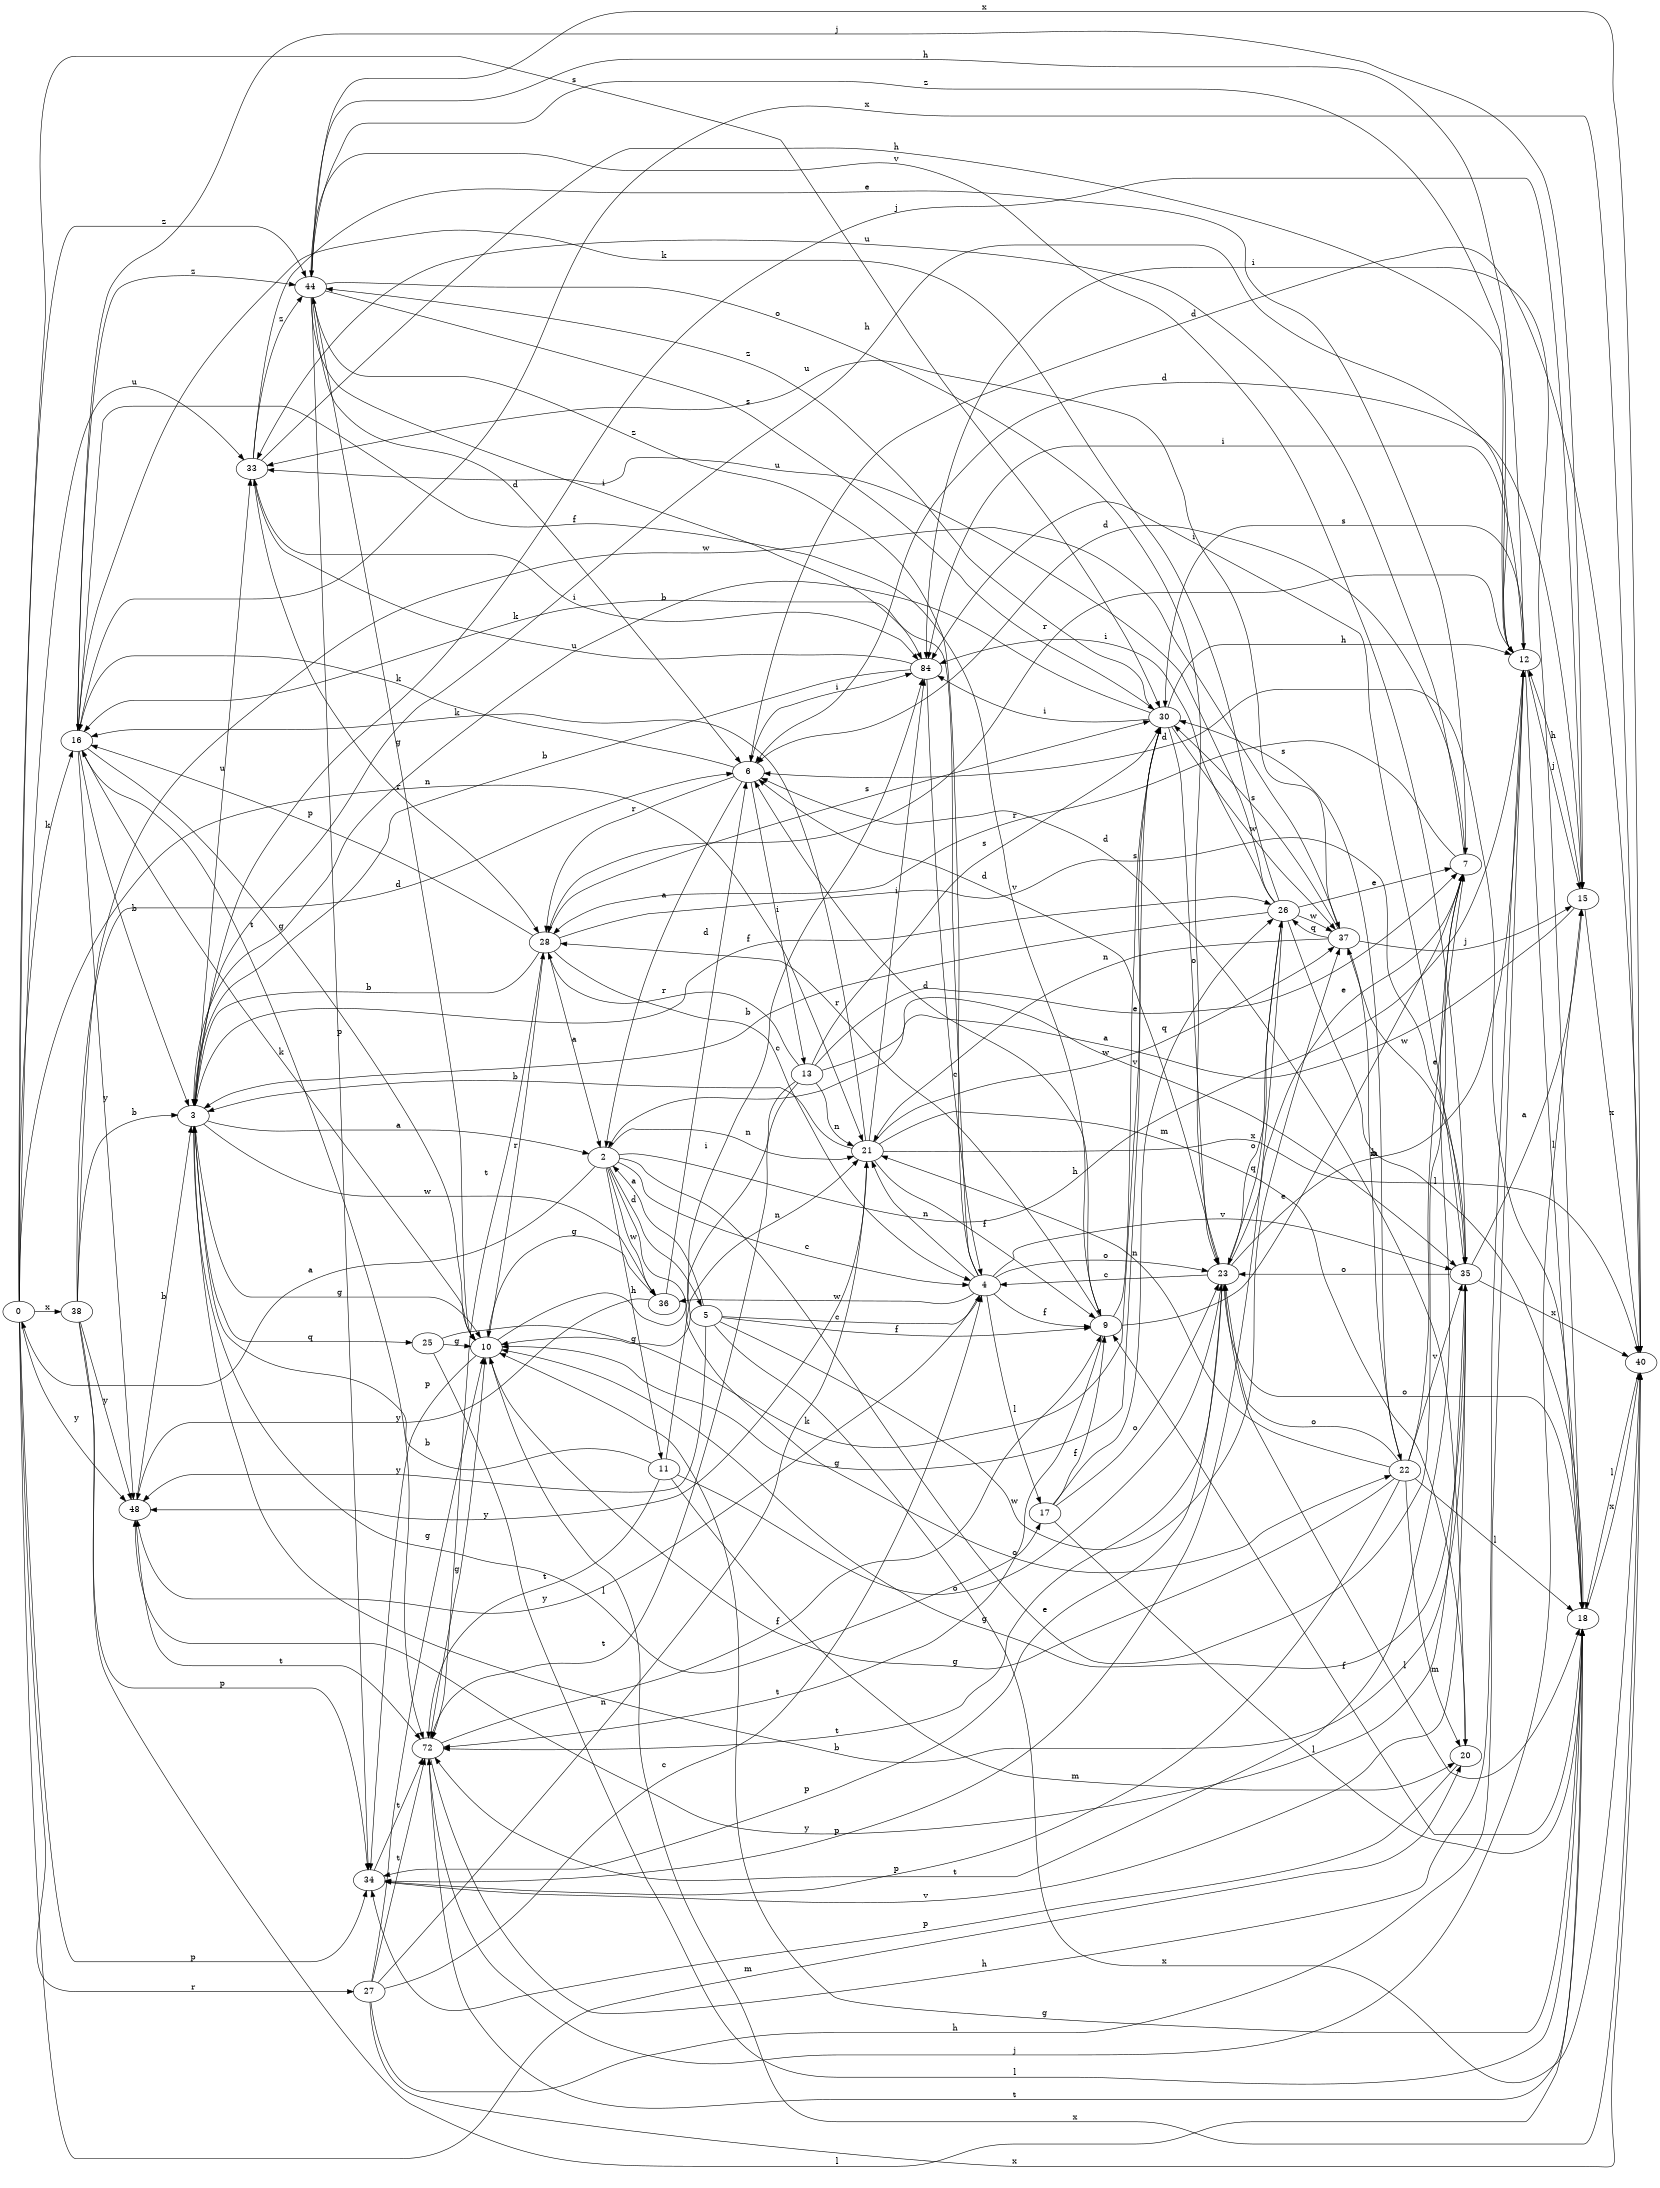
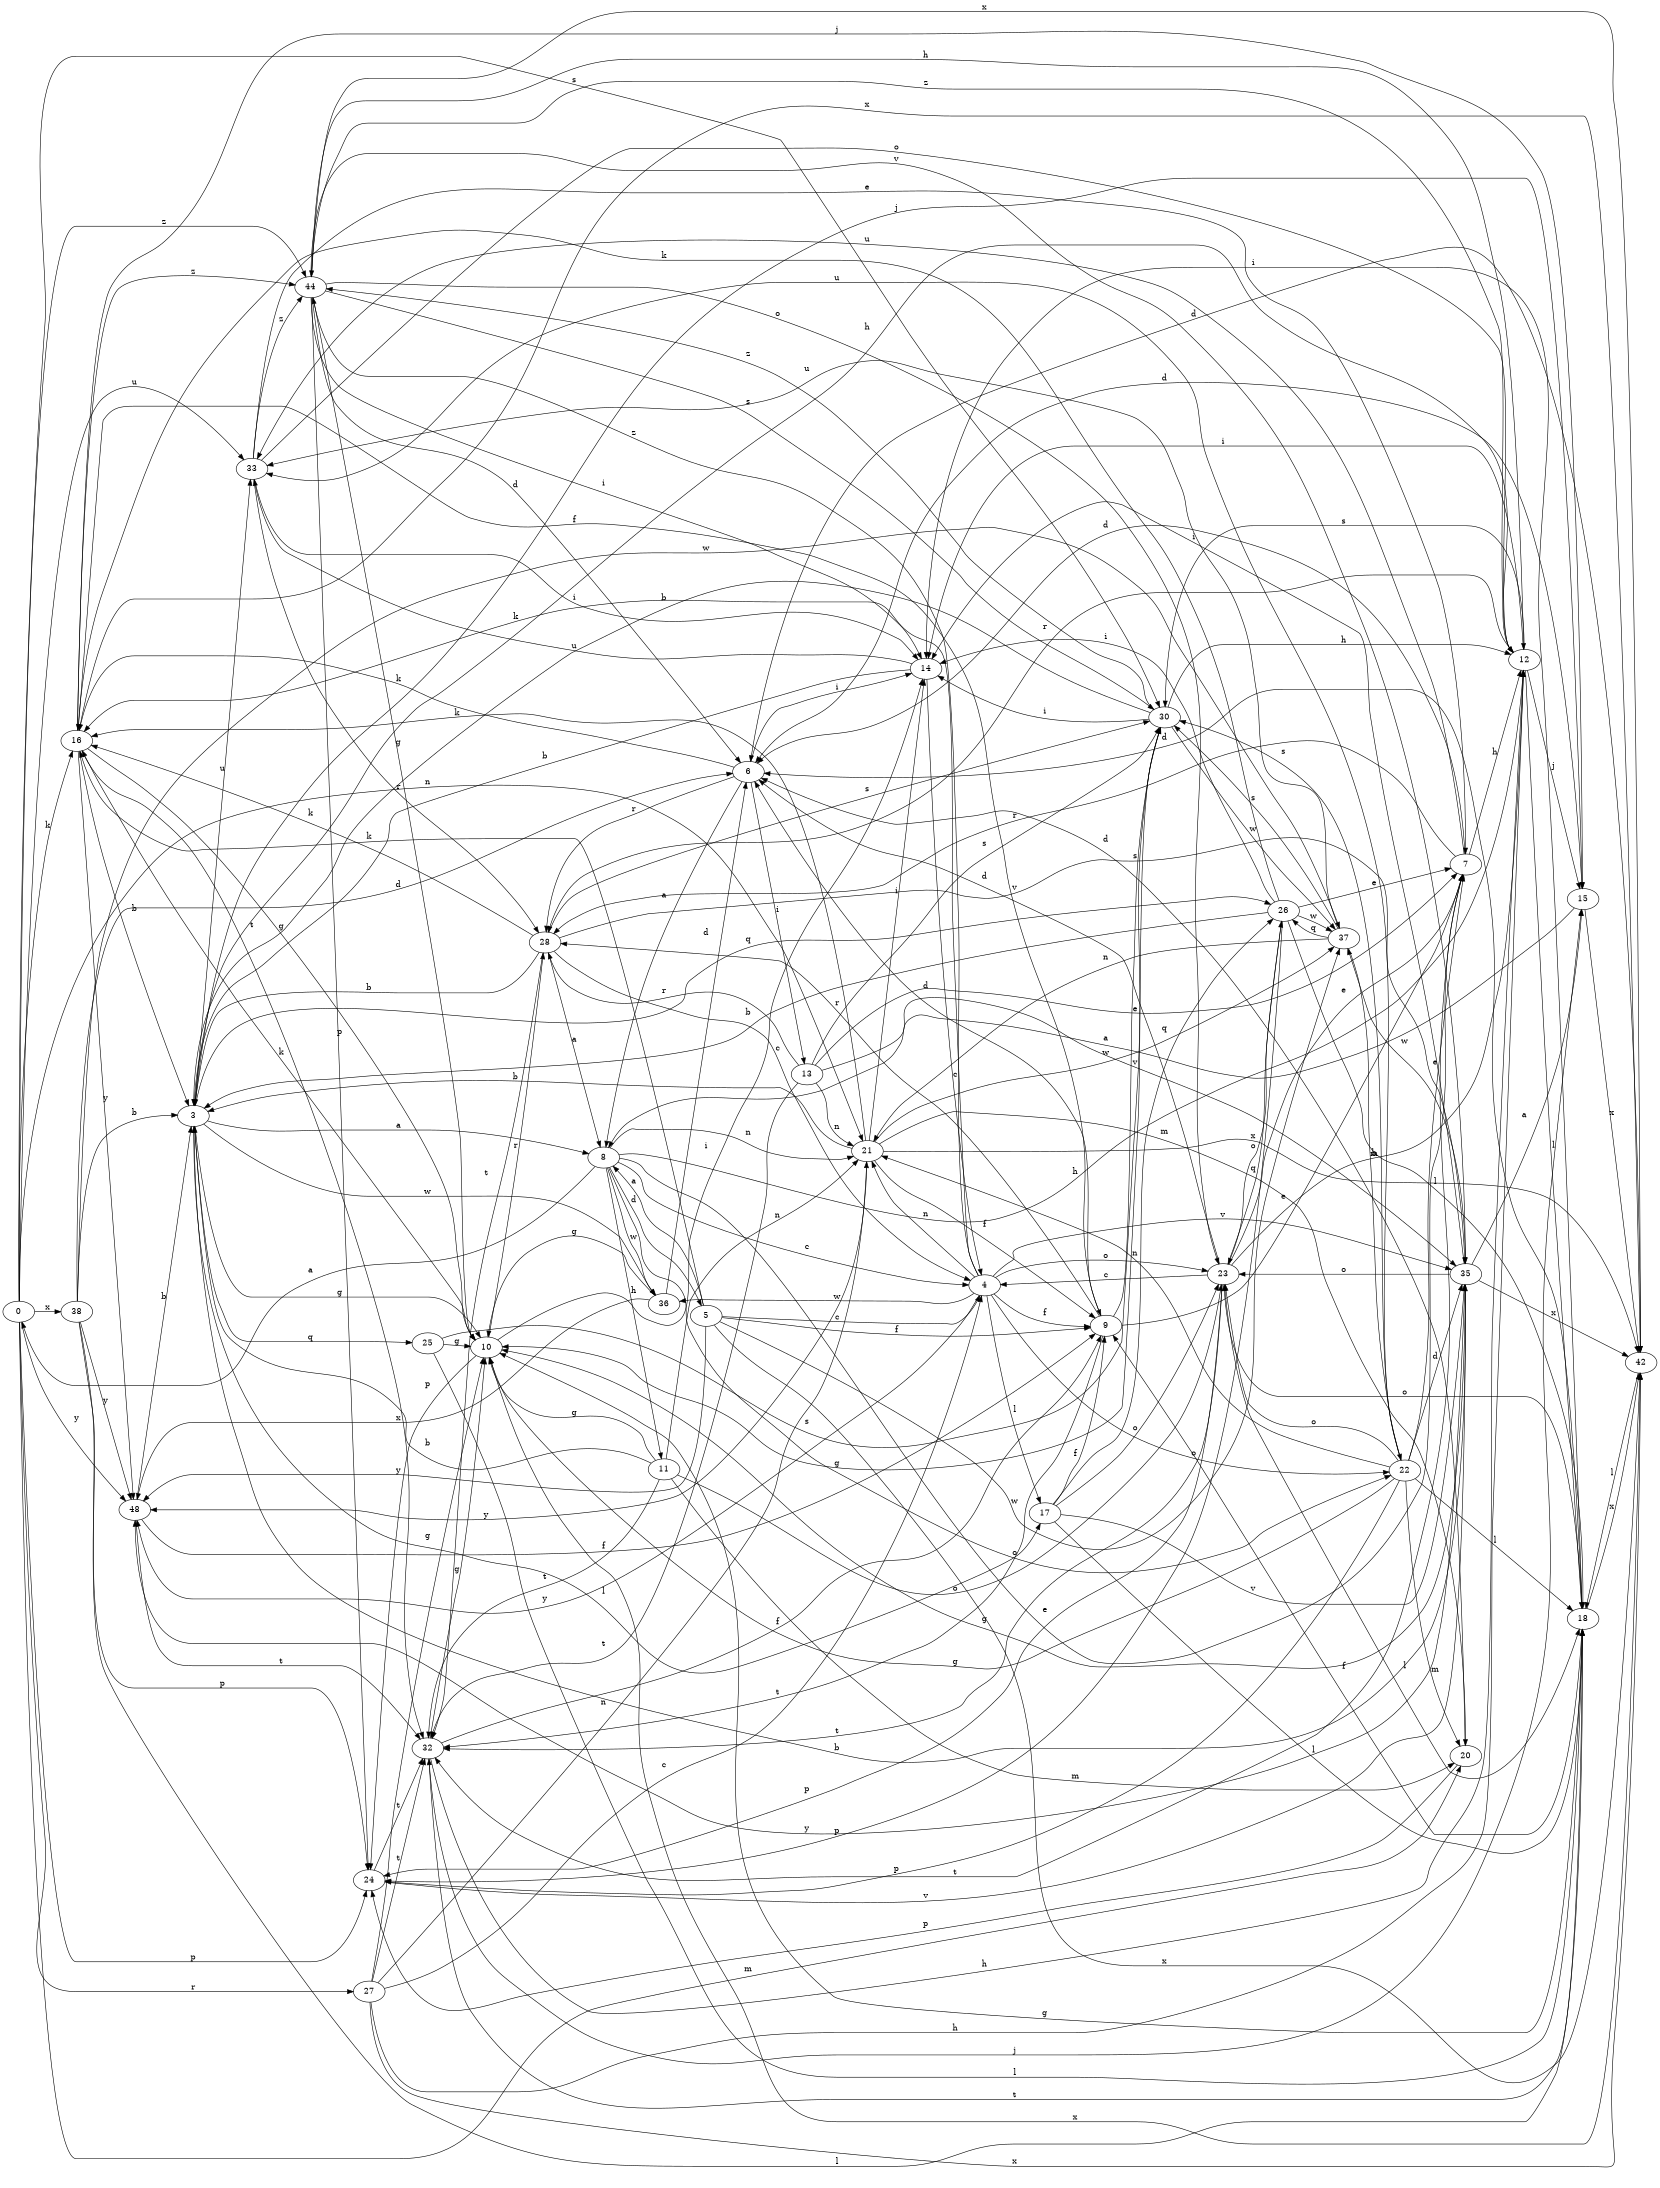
  strict digraph {
    rankdir=LR
    0
    16
    20
    21
-   24 [label=34]
+   24
    27
    30
    33
    38
    n10 [label=48]
    44
    3
    10
    15
    9
-   40
-   32 [label=72]
+   40 [label=42]
+   32
    6
    37
-   14 [label=84]
+   14
    35
    4
    12
    23
    7
    28
    18
-   2
+   2 [label=8]
    5
    11
    22
    36
    17
    25
    26
    13
    0 -> 16 [label=k]
    0 -> 20 [label=m]
    0 -> 21 [label=n]
    0 -> 24 [label=p]
    0 -> 27 [label=r]
    0 -> 30 [label=s]
    0 -> 33 [label=u]
    0 -> 38 [label=x]
    0 -> n10 [label=y]
    0 -> 44 [label=z]
    16 -> n10 [label=y]
    16 -> 44 [label=z]
    16 -> 3 [label=b]
    16 -> 10 [label=g]
    16 -> 15 [label=j]
    16 -> 9 [label=f]
    16 -> 40 [label=x]
    16 -> 32 [label=t]
    20 -> 24 [label=p]
    20 -> 6 [label=d]
    21 -> 16 [label=k]
    21 -> 20 [label=m]
    21 -> n10 [label=y]
    21 -> 3 [label=b]
    21 -> 9 [label=f]
    21 -> 40 [label=x]
    21 -> 37 [label=w]
    21 -> 14 [label=i]
    24 -> 32 [label=t]
    24 -> 35 [label=v]
    27 -> 21 [label=n]
    27 -> 10 [label=g]
    27 -> 40 [label=x]
    27 -> 32 [label=t]
    27 -> 4 [label=c]
    27 -> 12 [label=h]
    30 -> 44 [label=z]
    30 -> 3 [label=b]
    30 -> 10 [label=g]
    30 -> 37 [label=w]
    30 -> 14 [label=i]
    30 -> 12 [label=h]
-   30 -> 23 [label=o]
    33 -> 44 [label=z]
    33 -> 14 [label=i]
-   33 -> 12 [label=h]
+   33 -> 12 [label=o]
    33 -> 7 [label=e]
    33 -> 28 [label=r]
    38 -> 24 [label=p]
    38 -> n10 [label=y]
    38 -> 3 [label=b]
    38 -> 6 [label=d]
    38 -> 37 [label=w]
    38 -> 18 [label=l]
    n10 -> 3 [label=b]
+   n10 -> 9 [label=f]
    n10 -> 32 [label=t]
    44 -> 24 [label=p]
    44 -> 30 [label=s]
    44 -> 10 [label=g]
    44 -> 40 [label=x]
    44 -> 6 [label=d]
    44 -> 14 [label=i]
    44 -> 35 [label=v]
    44 -> 12 [label=h]
    44 -> 23 [label=o]
    3 -> 33 [label=u]
    3 -> 10 [label=g]
    3 -> 15 [label=j]
    3 -> 12 [label=h]
    3 -> 2 [label=a]
    3 -> 36 [label=w]
    3 -> 17 [label=l]
    3 -> 25 [label=q]
-   3 -> 26 [label=f]
+   3 -> 26 [label=q]
    10 -> 16 [label=k]
    10 -> 24 [label=p]
    10 -> 40 [label=x]
    10 -> 14 [label=i]
    10 -> 28 [label=r]
    15 -> 40 [label=x]
    15 -> 6 [label=d]
-   15 -> 12 [label=h]
+   7 -> 12 [label=h]
    15 -> 2 [label=a]
    9 -> 30 [label=s]
    9 -> 32 [label=t]
    9 -> 6 [label=d]
    9 -> 7 [label=e]
    9 -> 28 [label=r]
    40 -> 6 [label=d]
    40 -> 18 [label=l]
    32 -> 10 [label=g]
    32 -> 15 [label=j]
    32 -> 9 [label=f]
    32 -> 12 [label=h]
    6 -> 16 [label=k]
    6 -> 14 [label=i]
    6 -> 28 [label=r]
    6 -> 2 [label=a]
    6 -> 13 [label=i]
    37 -> 21 [label=n]
    37 -> 30 [label=s]
    37 -> 33 [label=u]
-   37 -> 15 [label=j]
    37 -> 22 [label=m]
    37 -> 26 [label=q]
    14 -> 33 [label=u]
    14 -> 3 [label=b]
    14 -> 4 [label=c]
    35 -> n10 [label=y]
    35 -> 3 [label=b]
    35 -> 10 [label=g]
    35 -> 15 [label=a]
    35 -> 40 [label=x]
    35 -> 37 [label=w]
    35 -> 14 [label=i]
    35 -> 23 [label=o]
    4 -> 16 [label=k]
    4 -> 21 [label=n]
    4 -> n10 [label=y]
    4 -> 44 [label=z]
    4 -> 9 [label=f]
    4 -> 35 [label=v]
    4 -> 23 [label=o]
+   4 -> 22 [label=o]
    4 -> 36 [label=w]
    4 -> 17 [label=l]
    12 -> 30 [label=s]
    12 -> 44 [label=z]
    12 -> 15 [label=j]
    12 -> 14 [label=i]
    12 -> 28 [label=r]
    12 -> 18 [label=l]
    23 -> 24 [label=p]
    23 -> 32 [label=t]
    23 -> 6 [label=d]
    23 -> 4 [label=c]
    23 -> 12 [label=h]
    23 -> 7 [label=e]
    23 -> 18 [label=l]
    23 -> 26 [label=q]
    7 -> 33 [label=u]
    7 -> 32 [label=t]
    7 -> 6 [label=d]
    7 -> 28 [label=r]
-   28 -> 16 [label=p]
+   28 -> 16 [label=k]
    28 -> 30 [label=s]
    28 -> 3 [label=b]
    28 -> 32 [label=t]
    28 -> 35 [label=v]
    28 -> 4 [label=c]
    28 -> 2 [label=a]
    18 -> 10 [label=g]
    18 -> 9 [label=f]
    18 -> 40 [label=x]
    18 -> 32 [label=t]
    18 -> 6 [label=d]
    18 -> 14 [label=i]
    18 -> 23 [label=o]
    2 -> 0 [label=a]
    2 -> 21 [label=n]
    2 -> 4 [label=c]
    2 -> 12 [label=h]
    2 -> 7 [label=e]
    2 -> 5 [label=d]
    2 -> 11 [label=h]
    2 -> 22 [label=o]
    2 -> 36 [label=w]
+   5 -> 16 [label=k]
    5 -> n10 [label=y]
    5 -> 9 [label=f]
    5 -> 40 [label=x]
    5 -> 37 [label=w]
    5 -> 4 [label=c]
    5 -> 2 [label=a]
    11 -> 20 [label=m]
    11 -> 21 [label=n]
    11 -> 3 [label=b]
-   13 -> 10 [label=g]
+   11 -> 10 [label=g]
    11 -> 32 [label=t]
    11 -> 23 [label=o]
    22 -> 20 [label=m]
    22 -> 21 [label=n]
    22 -> 24 [label=p]
    22 -> 30 [label=s]
-   26 -> 33 [label=u]
+   22 -> 33 [label=u]
    22 -> 10 [label=g]
-   22 -> 35 [label=v]
+   22 -> 35 [label=d]
    22 -> 23 [label=o]
    22 -> 7 [label=e]
    22 -> 18 [label=l]
-   36 -> n10 [label=y]
+   36 -> n10 [label=x]
    36 -> 10 [label=g]
    36 -> 6 [label=d]
    17 -> 9 [label=f]
+   17 -> 35 [label=v]
    17 -> 23 [label=o]
    17 -> 18 [label=l]
    17 -> 26 [label=q]
-   25 -> 30 [label=k]
+   25 -> 30 [label=s]
    25 -> 10 [label=g]
    25 -> 18 [label=l]
    26 -> 16 [label=k]
    26 -> 24 [label=p]
    26 -> 3 [label=b]
    26 -> 37 [label=w]
    26 -> 14 [label=i]
    26 -> 23 [label=o]
    26 -> 7 [label=e]
    26 -> 18 [label=l]
    13 -> 21 [label=n]
    13 -> 30 [label=s]
    13 -> 32 [label=t]
    13 -> 35 [label=v]
    13 -> 7 [label=e]
    13 -> 28 [label=r]
  }
